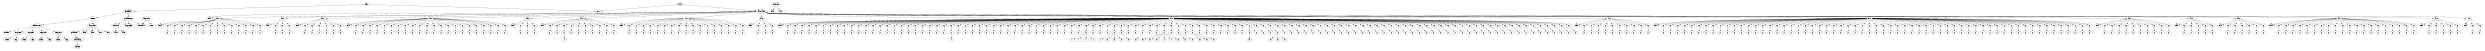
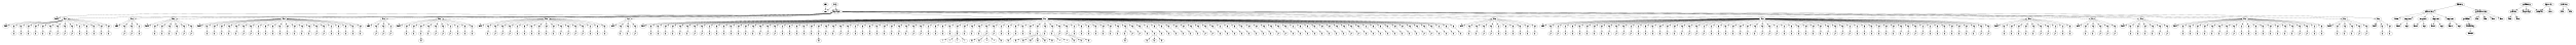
  digraph {
    n1 [label=TEI]
-   n2 [label=teiHeader]
    n3 [label=text]
    n4 [label=fileDesc]
    n5 [label=profileDesc]
    n6 [label=editionStmt]
-   n7 [label=language]
+   n7 [label=publicationStmt]
    n8 [label=creation]
    n9 [label=langUsage]
    n10 [label=textClass]
    n11 [label=titleStmt]
    n12 [label=title]
    n13 [label=title]
    n14 [label=edition]
    n15 [label=respStmt]
    n16 [label=respStmt]
    n17 [label=respStmt]
    n18 [label=respStmt]
    n19 [label=publisher]
    n20 [label=date]
    n21 [label=date]
    n22 [label=idno]
    n23 [label=idno]
    n24 [label=name]
    n25 [label=resp]
    n26 [label=name]
    n27 [label=resp]
    n28 [label=name]
    n29 [label=resp]
    n30 [label=name]
    n31 [label=resp]
    n32 [label=availability]
    n33 [label=licence]
    n34 [label=date]
    n35 [label=date]
    n36 [label=keywords]
    n37 [label=term]
    n38 [label=body]
    n39 [label=language1]
    n40 [label=head]
    n41 [label=div2]
    n42 [label=div2]
    n43 [label=div2]
    n44 [label=div2]
    n45 [label=div2]
    n46 [label=div2]
    n47 [label=div2]
    n48 [label=div2]
    n49 [label=div2]
    n50 [label=div2]
    n51 [label=div2]
    n52 [label=div2]
    n53 [label=div2]
    n54 [label=div2]
    n55 [label=div2]
    n56 [label=div2]
    n57 [label=div2]
    n58 [label=head]
    n59 [label=sp]
    n60 [label=sp]
    n61 [label=sp]
    n62 [label=sp]
    n63 [label=sp]
    n64 [label=sp]
    n65 [label=sp]
    n66 [label=sp]
    n67 [label=sp]
    n68 [label=sp]
    n69 [label=sp]
    n70 [label=sp]
    n71 [label=sp]
    n72 [label=sp]
    n73 [label=head]
    n74 [label=sp]
    n75 [label=sp]
    n76 [label=sp]
    n77 [label=head]
    n78 [label=sp]
    n79 [label=sp]
    n80 [label=sp]
    n81 [label=sp]
    n82 [label=sp]
    n83 [label=sp]
    n84 [label=head]
    n85 [label=sp]
    n86 [label=sp]
    n87 [label=sp]
    n88 [label=sp]
    n89 [label=sp]
    n90 [label=sp]
    n91 [label=sp]
    n92 [label=sp]
    n93 [label=sp]
    n94 [label=sp]
    n95 [label=sp]
    n96 [label=sp]
    n97 [label=sp]
    n98 [label=sp]
    n99 [label=sp]
    n100 [label=sp]
    n101 [label=sp]
    n102 [label=sp]
    n103 [label=sp]
    n104 [label=sp]
    n105 [label=sp]
    n106 [label=sp]
    n107 [label=head]
    n108 [label=sp]
    n109 [label=sp]
    n110 [label=sp]
    n111 [label=head]
    n112 [label=sp]
    n113 [label=sp]
    n114 [label=sp]
    n115 [label=sp]
    n116 [label=sp]
    n117 [label=sp]
    n118 [label=sp]
    n119 [label=sp]
    n120 [label=sp]
    n121 [label=sp]
    n122 [label=head]
    n123 [label=sp]
    n124 [label=sp]
    n125 [label=sp]
    n126 [label=sp]
    n127 [label=sp]
    n128 [label=sp]
    n129 [label=sp]
    n130 [label=sp]
    n131 [label=sp]
    n132 [label=sp]
    n133 [label=sp]
    n134 [label=sp]
    n135 [label=sp]
    n136 [label=sp]
    n137 [label=sp]
    n138 [label=sp]
    n139 [label=sp]
    n140 [label=head]
    n141 [label=sp]
    n142 [label=sp]
    n143 [label=sp]
    n144 [label=head]
    n145 [label=sp]
    n146 [label=sp]
    n147 [label=sp]
    n148 [label=sp]
    n149 [label=sp]
    n150 [label=sp]
    n151 [label=sp]
    n152 [label=sp]
    n153 [label=sp]
    n154 [label=sp]
    n155 [label=sp]
    n156 [label=sp]
    n157 [label=sp]
    n158 [label=sp]
    n159 [label=sp]
    n160 [label=sp]
    n161 [label=sp]
    n162 [label=sp]
    n163 [label=sp]
    n164 [label=sp]
    n165 [label=sp]
    n166 [label=sp]
    n167 [label=sp]
    n168 [label=sp]
    n169 [label=sp]
    n170 [label=sp]
    n171 [label=sp]
    n172 [label=sp]
    n173 [label=sp]
    n174 [label=sp]
    n175 [label=sp]
    n176 [label=sp]
    n177 [label=sp]
    n178 [label=sp]
    n179 [label=sp]
    n180 [label=sp]
    n181 [label=sp]
    n182 [label=sp]
    n183 [label=sp]
    n184 [label=sp]
    n185 [label=sp]
    n186 [label=sp]
    n187 [label=sp]
    n188 [label=sp]
    n189 [label=sp]
    n190 [label=sp]
    n191 [label=sp]
    n192 [label=sp]
    n193 [label=sp]
    n194 [label=sp]
    n195 [label=sp]
    n196 [label=sp]
    n197 [label=sp]
    n198 [label=sp]
    n199 [label=sp]
    n200 [label=sp]
    n201 [label=sp]
    n202 [label=sp]
    n203 [label=sp]
    n204 [label=sp]
    n205 [label=sp]
    n206 [label=sp]
    n207 [label=sp]
    n208 [label=sp]
    n209 [label=sp]
    n210 [label=sp]
    n211 [label=sp]
    n212 [label=sp]
    n213 [label=sp]
    n214 [label=sp]
    n215 [label=sp]
    n216 [label=sp]
    n217 [label=sp]
    n218 [label=sp]
    n219 [label=sp]
    n220 [label=sp]
    n221 [label=sp]
    n222 [label=sp]
    n223 [label=sp]
    n224 [label=sp]
    n225 [label=sp]
    n226 [label=sp]
    n227 [label=sp]
    n228 [label=sp]
    n229 [label=sp]
    n230 [label=sp]
    n231 [label=sp]
    n232 [label=sp]
    n233 [label=sp]
    n234 [label=sp]
    n235 [label=sp]
    n236 [label=sp]
    n237 [label=sp]
    n238 [label=sp]
    n239 [label=sp]
    n240 [label=sp]
    n241 [label=sp]
    n242 [label=sp]
    n243 [label=sp]
    n244 [label=sp]
    n245 [label=sp]
    n246 [label=sp]
    n247 [label=sp]
    n248 [label=sp]
    n249 [label=sp]
    n250 [label=sp]
    n251 [label=sp]
    n252 [label=sp]
    n253 [label=sp]
    n254 [label=sp]
    n255 [label=sp]
    n256 [label=head]
    n257 [label=sp]
    n258 [label=sp]
    n259 [label=sp]
    n260 [label=sp]
    n261 [label=sp]
    n262 [label=sp]
    n263 [label=sp]
    n264 [label=sp]
    n265 [label=sp]
    n266 [label=sp]
    n267 [label=head]
    n268 [label=sp]
    n269 [label=sp]
    n270 [label=sp]
    n271 [label=sp]
    n272 [label=sp]
    n273 [label=sp]
    n274 [label=sp]
    n275 [label=sp]
    n276 [label=sp]
    n277 [label=sp]
    n278 [label=sp]
    n279 [label=sp]
    n280 [label=sp]
    n281 [label=sp]
    n282 [label=sp]
    n283 [label=sp]
    n284 [label=sp]
    n285 [label=sp]
    n286 [label=sp]
    n287 [label=sp]
    n288 [label=sp]
    n289 [label=sp]
    n290 [label=sp]
    n291 [label=sp]
    n292 [label=sp]
    n293 [label=sp]
    n294 [label=sp]
    n295 [label=sp]
    n296 [label=sp]
    n297 [label=sp]
    n298 [label=sp]
    n299 [label=sp]
    n300 [label=sp]
    n301 [label=sp]
    n302 [label=sp]
    n303 [label=sp]
    n304 [label=sp]
    n305 [label=sp]
    n306 [label=sp]
    n307 [label=sp]
    n308 [label=sp]
    n309 [label=sp]
    n310 [label=sp]
    n311 [label=sp]
    n312 [label=sp]
    n313 [label=sp]
    n314 [label=sp]
    n315 [label=sp]
    n316 [label=sp]
    n317 [label=sp]
    n318 [label=sp]
    n319 [label=sp]
    n320 [label=sp]
    n321 [label=sp]
    n322 [label=sp]
    n323 [label=sp]
    n324 [label=sp]
    n325 [label=sp]
    n326 [label=sp]
    n327 [label=sp]
    n328 [label=sp]
    n329 [label=head]
    n330 [label=sp]
    n331 [label=sp]
    n332 [label=sp]
    n333 [label=sp]
    n334 [label=sp]
    n335 [label=sp]
    n336 [label=sp]
    n337 [label=sp]
    n338 [label=sp]
    n339 [label=sp]
    n340 [label=head]
    n341 [label=sp]
    n342 [label=sp]
    n343 [label=sp]
    n344 [label=sp]
    n345 [label=sp]
    n346 [label=head]
    n347 [label=sp]
    n348 [label=sp]
    n349 [label=sp]
    n350 [label=sp]
    n351 [label=sp]
    n352 [label=sp]
    n353 [label=head]
    n354 [label=sp]
    n355 [label=sp]
    n356 [label=sp]
    n357 [label=sp]
    n358 [label=sp]
    n359 [label=sp]
    n360 [label=sp]
    n361 [label=sp]
    n362 [label=sp]
    n363 [label=sp]
    n364 [label=sp]
    n365 [label=sp]
    n366 [label=sp]
    n367 [label=sp]
    n368 [label=sp]
    n369 [label=sp]
    n370 [label=sp]
    n371 [label=sp]
    n372 [label=sp]
    n373 [label=sp]
    n374 [label=head]
    n375 [label=sp]
    n376 [label=sp]
    n377 [label=sp]
    n378 [label=sp]
    n379 [label=sp]
    n380 [label=head]
    n381 [label=sp]
    n382 [label=sp]
    n383 [label=p]
    n384 [label=p]
    n385 [label=p]
    n386 [label=p]
    n387 [label=p]
    n388 [label=p]
    n389 [label=p]
    n390 [label=p]
    n391 [label=p]
    n392 [label=p]
    n393 [label=p]
    n394 [label=p]
    n395 [label=p]
    n396 [label=p]
    n397 [label=p]
    n398 [label=p]
    n399 [label=p]
    n400 [label=p]
    n401 [label=p]
    n402 [label=p]
    n403 [label=p]
    n404 [label=p]
    n405 [label=p]
    n406 [label=p]
    n407 [label=p]
    n408 [label=p]
    n409 [label=p]
    n410 [label=p]
    n411 [label=p]
    n412 [label=p]
    n413 [label=p]
    n414 [label=p]
    n415 [label=p]
    n416 [label=p]
    n417 [label=p]
    n418 [label=p]
    n419 [label=p]
    n420 [label=p]
    n421 [label=p]
    n422 [label=p]
    n423 [label=p]
    n424 [label=p]
    n425 [label=p]
    n426 [label=p]
    n427 [label=p]
    n428 [label=p]
    n429 [label=p]
    n430 [label=p]
    n431 [label=p]
    n432 [label=p]
    n433 [label=p]
    n434 [label=p]
    n435 [label=p]
    n436 [label=p]
    n437 [label=p]
    n438 [label=p]
    n439 [label=p]
    n440 [label=p]
    n441 [label=hi]
    n442 [label=p]
    n443 [label=p]
    n444 [label=p]
    n445 [label=p]
    n446 [label=p]
    n447 [label=p]
    n448 [label=p]
    n449 [label=p]
    n450 [label=p]
    n451 [label=p]
    n452 [label=p]
    n453 [label=p]
    n454 [label=p]
    n455 [label=p]
    n456 [label=p]
    n457 [label=p]
    n458 [label=p]
    n459 [label=p]
    n460 [label=p]
    n461 [label=p]
    n462 [label=p]
    n463 [label=p]
    n464 [label=p]
    n465 [label=p]
    n466 [label=p]
    n467 [label=p]
    n468 [label=p]
    n469 [label=p]
    n470 [label=p]
    n471 [label=p]
    n472 [label=p]
    n473 [label=p]
    n474 [label=p]
    n475 [label=p]
    n476 [label=p]
    n477 [label=p]
    n478 [label=p]
    n479 [label=p]
    n480 [label=p]
    n481 [label=p]
    n482 [label=p]
    n483 [label=p]
    n484 [label=p]
    n485 [label=p]
    n486 [label=p]
    n487 [label=p]
    n488 [label=p]
    n489 [label=p]
    n490 [label=p]
    n491 [label=p]
    n492 [label=p]
    n493 [label=p]
    n494 [label=p]
    n495 [label=p]
    n496 [label=p]
    n497 [label=p]
    n498 [label=p]
    n499 [label=p]
    n500 [label=p]
    n501 [label=p]
    n502 [label=p]
    n503 [label=p]
    n504 [label=lg]
    n505 [label=p]
    n506 [label=p]
    n507 [label=p]
    n508 [label=p]
    n509 [label=p]
    n510 [label=p]
    n511 [label=p]
    n512 [label=p]
    n513 [label=p]
    n514 [label=p]
    n515 [label=p]
    n516 [label=p]
    n517 [label=p]
    n518 [label=p]
    n519 [label=p]
    n520 [label=p]
    n521 [label=p]
    n522 [label=p]
    n523 [label=p]
    n524 [label=p]
    n525 [label=p]
    n526 [label=p]
    n527 [label=p]
    n528 [label=p]
    n529 [label=p]
    n530 [label=p]
    n531 [label=p]
    n532 [label=p]
    n533 [label=p]
    n534 [label=p]
    n535 [label=p]
    n536 [label=p]
    n537 [label=p]
    n538 [label=p]
    n539 [label=p]
    n540 [label=p]
    n541 [label=p]
    n542 [label=p]
    n543 [label=p]
    n544 [label=p]
    n545 [label=p]
    n546 [label=p]
    n547 [label=p]
    n548 [label=p]
    n549 [label=p]
    n550 [label=p]
    n551 [label=p]
    n552 [label=p]
    n553 [label=p]
    n554 [label=p]
    n555 [label=p]
    n556 [label=p]
    n557 [label=p]
    n558 [label=p]
    n559 [label=p]
    n560 [label=p]
    n561 [label=p]
    n562 [label=p]
    n563 [label=p]
    n564 [label=p]
    n565 [label=p]
    n566 [label=p]
    n567 [label=p]
    n568 [label=p]
    n569 [label=p]
    n570 [label=p]
    n571 [label=p]
    n572 [label=p]
    n573 [label=p]
    n574 [label=hi]
    n575 [label=l]
    n576 [label=l]
    n577 [label=l]
    n578 [label=l]
    n579 [label=hi]
    n580 [label=hi]
    n581 [label=hi]
    n582 [label=hi]
    n583 [label=hi]
    n584 [label=hi]
    n585 [label=hi]
    n586 [label=hi]
    n587 [label=hi]
    n588 [label=hi]
    n589 [label=hi]
    n590 [label=hi]
    n591 [label=hi]
    n592 [label=hi]
    n593 [label=hi]
    n594 [label=hi]
    n595 [label=hi]
    n596 [label=hi]
    n597 [label=hi]
    n598 [label=hi]
    n599 [label=hi]
    n600 [label=p]
    n601 [label=p]
    n602 [label=p]
    n603 [label=p]
    n604 [label=p]
    n605 [label=p]
    n606 [label=p]
    n607 [label=p]
    n608 [label=p]
    n609 [label=p]
    n610 [label=p]
    n611 [label=p]
    n612 [label=p]
    n613 [label=p]
    n614 [label=p]
    n615 [label=p]
    n616 [label=p]
    n617 [label=p]
    n618 [label=p]
    n619 [label=p]
    n620 [label=p]
    n621 [label=p]
    n622 [label=p]
    n623 [label=p]
    n624 [label=p]
    n625 [label=p]
    n626 [label=p]
    n627 [label=p]
    n628 [label=p]
    n629 [label=p]
    n630 [label=p]
    n631 [label=p]
    n632 [label=p]
    n633 [label=p]
    n634 [label=p]
    n635 [label=p]
    n636 [label=p]
    n637 [label=p]
    n638 [label=p]
    n639 [label=p]
    n640 [label=p]
    n641 [label=p]
    n642 [label=p]
    n643 [label=p]
    n644 [label=p]
    n645 [label=p]
    n646 [label=p]
    n647 [label=p]
    n648 [label=p]
    n649 [label=p]
    n650 [label=p]
    n651 [label=p]
    n652 [label=p]
    n653 [label=p]
    n654 [label=p]
    n655 [label=p]
    n656 [label=p]
    n657 [label=p]
    n658 [label=p]
    n659 [label=p]
    n660 [label=p]
    n661 [label=p]
    n662 [label=p]
    n663 [label=p]
    n664 [label=p]
    n665 [label=p]
    n666 [label=p]
    n667 [label=p]
    n668 [label=p]
    n669 [label=p]
    n670 [label=p]
    n671 [label=p]
    n672 [label=p]
    n673 [label=p]
    n674 [label=p]
    n675 [label=p]
    n676 [label=p]
    n677 [label=p]
    n678 [label=p]
    n679 [label=p]
    n680 [label=p]
    n681 [label=p]
    n682 [label=p]
    n683 [label=p]
    n684 [label=p]
    n685 [label=p]
    n686 [label=p]
    n687 [label=p]
    n688 [label=p]
    n689 [label=p]
    n690 [label=p]
    n691 [label=p]
    n692 [label=p]
    n693 [label=p]
    n694 [label=p]
    n695 [label=p]
    n696 [label=p]
    n697 [label=p]
    n698 [label=p]
    n699 [label=p]
    n700 [label=p]
    n701 [label=p]
    n702 [label=p]
    n703 [label=p]
    n704 [label=p]
    n705 [label=p]
    n706 [label=p]
    n707 [label=p]
    n708 [label=p]
    n709 [label=p]
    n710 [label=p]
    n711 [label=p]
    n712 [label=p]
    n713 [label=p]
    n714 [label=p]
    n715 [label=p]
    n716 [label=p]
    n717 [label=p]
    n718 [label=p]
-   n1 -> n2
    n1 -> n3
-   n2 -> n4
-   n2 -> n5
    n4 -> n6
    n4 -> n7
    n5 -> n8
    n5 -> n9
    n5 -> n10
    n6 -> n14
    n6 -> n15
    n6 -> n16
    n6 -> n17
    n6 -> n18
    n7 -> n19
    n7 -> n20
    n7 -> n21
    n7 -> n22
    n7 -> n23
    n8 -> n34
    n8 -> n35
    n11 -> n12
    n11 -> n13
    n15 -> n24
    n15 -> n25
    n16 -> n26
    n16 -> n27
    n17 -> n28
    n17 -> n29
    n18 -> n30
    n18 -> n31
    n19 -> n32
    n32 -> n33
    n36 -> n10
    n36 -> n37
    n38 -> n3
    n38 -> n39
    n39 -> n40
    n39 -> n41
    n39 -> n42
    n39 -> n43
    n39 -> n44
    n39 -> n45
    n39 -> n46
    n39 -> n47
    n39 -> n48
    n39 -> n49
    n39 -> n50
    n39 -> n51
    n39 -> n52
    n39 -> n53
    n39 -> n54
    n39 -> n55
    n39 -> n56
    n39 -> n57
    n41 -> n58
    n41 -> n59
    n41 -> n60
    n41 -> n61
    n41 -> n62
    n41 -> n63
    n41 -> n64
    n41 -> n65
    n41 -> n66
    n41 -> n67
    n41 -> n68
    n41 -> n69
    n41 -> n70
    n41 -> n71
    n41 -> n72
    n42 -> n73
    n42 -> n74
    n42 -> n75
    n42 -> n76
    n43 -> n77
    n43 -> n78
    n43 -> n79
    n43 -> n80
    n43 -> n81
    n43 -> n82
    n43 -> n83
    n44 -> n84
    n44 -> n85
    n44 -> n86
    n44 -> n87
    n44 -> n88
    n44 -> n89
    n44 -> n90
    n44 -> n91
    n44 -> n92
    n44 -> n93
    n44 -> n94
    n44 -> n95
    n44 -> n96
    n44 -> n97
    n44 -> n98
    n44 -> n99
    n44 -> n100
    n44 -> n101
    n44 -> n102
    n44 -> n103
    n44 -> n104
    n44 -> n105
    n44 -> n106
    n45 -> n107
    n45 -> n108
    n45 -> n109
    n45 -> n110
    n46 -> n111
    n46 -> n112
    n46 -> n113
    n46 -> n114
    n46 -> n115
    n46 -> n116
    n46 -> n117
    n46 -> n118
    n46 -> n119
    n46 -> n120
    n46 -> n121
    n47 -> n122
    n47 -> n123
    n47 -> n124
    n47 -> n125
    n47 -> n126
    n47 -> n127
    n47 -> n128
    n47 -> n129
    n47 -> n130
    n47 -> n131
    n47 -> n132
    n47 -> n133
    n47 -> n134
    n47 -> n135
    n47 -> n136
    n47 -> n137
    n47 -> n138
    n47 -> n139
    n48 -> n140
    n48 -> n141
    n48 -> n142
    n48 -> n143
    n49 -> n144
    n49 -> n145
    n49 -> n146
    n49 -> n147
    n49 -> n148
    n49 -> n149
    n49 -> n150
    n49 -> n151
    n49 -> n152
    n49 -> n153
    n49 -> n154
    n49 -> n155
    n49 -> n156
    n49 -> n157
    n49 -> n158
    n49 -> n159
    n49 -> n160
    n49 -> n161
    n49 -> n162
    n49 -> n163
    n49 -> n164
    n49 -> n165
    n49 -> n166
    n49 -> n167
    n49 -> n168
    n49 -> n169
    n49 -> n170
    n49 -> n171
    n49 -> n172
    n49 -> n173
    n49 -> n174
    n49 -> n175
    n49 -> n176
    n49 -> n177
    n49 -> n178
    n49 -> n179
    n49 -> n180
    n49 -> n181
    n49 -> n182
    n49 -> n183
    n49 -> n184
    n49 -> n185
    n49 -> n186
    n49 -> n187
    n49 -> n188
    n49 -> n189
    n49 -> n190
    n49 -> n191
    n49 -> n192
    n49 -> n193
    n49 -> n194
    n49 -> n195
    n49 -> n196
    n49 -> n197
    n49 -> n198
    n49 -> n199
    n49 -> n200
    n49 -> n201
    n49 -> n202
    n49 -> n203
    n49 -> n204
    n49 -> n205
    n49 -> n206
    n49 -> n207
    n49 -> n208
    n49 -> n209
    n49 -> n210
    n49 -> n211
    n49 -> n212
    n49 -> n213
    n49 -> n214
    n49 -> n215
    n49 -> n216
    n49 -> n217
    n49 -> n218
    n49 -> n219
    n49 -> n220
    n49 -> n221
    n49 -> n222
    n49 -> n223
    n49 -> n224
    n49 -> n225
    n49 -> n226
    n49 -> n227
    n49 -> n228
    n49 -> n229
    n49 -> n230
    n49 -> n231
    n49 -> n232
    n49 -> n233
    n49 -> n234
    n49 -> n235
    n49 -> n236
    n49 -> n237
    n49 -> n238
    n49 -> n239
    n49 -> n240
    n49 -> n241
    n49 -> n242
    n49 -> n243
    n49 -> n244
    n49 -> n245
    n49 -> n246
    n49 -> n247
    n49 -> n248
    n49 -> n249
    n49 -> n250
    n49 -> n251
    n49 -> n252
    n49 -> n253
    n49 -> n254
    n49 -> n255
    n50 -> n256
    n50 -> n257
    n50 -> n258
    n50 -> n259
    n50 -> n260
    n50 -> n261
    n50 -> n262
    n50 -> n263
    n50 -> n264
    n50 -> n265
    n50 -> n266
    n51 -> n267
    n51 -> n268
    n51 -> n269
    n51 -> n270
    n51 -> n271
    n51 -> n272
    n51 -> n273
    n51 -> n274
    n51 -> n275
    n51 -> n276
    n51 -> n277
    n51 -> n278
    n51 -> n279
    n51 -> n280
    n51 -> n281
    n51 -> n282
    n51 -> n283
    n51 -> n284
    n51 -> n285
    n51 -> n286
    n51 -> n287
    n51 -> n288
    n51 -> n289
    n51 -> n290
    n51 -> n291
    n51 -> n292
    n51 -> n293
    n51 -> n294
    n51 -> n295
    n51 -> n296
    n51 -> n297
    n51 -> n298
    n51 -> n299
    n51 -> n300
    n51 -> n301
    n51 -> n302
    n51 -> n303
    n51 -> n304
    n51 -> n305
    n51 -> n306
    n51 -> n307
    n51 -> n308
    n51 -> n309
    n51 -> n310
    n51 -> n311
    n51 -> n312
    n51 -> n313
    n51 -> n314
    n51 -> n315
    n51 -> n316
    n51 -> n317
    n51 -> n318
    n51 -> n319
    n51 -> n320
    n51 -> n321
    n51 -> n322
    n51 -> n323
    n51 -> n324
    n51 -> n325
    n51 -> n326
    n51 -> n327
    n51 -> n328
    n52 -> n329
    n52 -> n330
    n52 -> n331
    n52 -> n332
    n52 -> n333
    n52 -> n334
    n52 -> n335
    n52 -> n336
    n52 -> n337
    n52 -> n338
    n52 -> n339
    n53 -> n340
    n53 -> n341
    n53 -> n342
    n53 -> n343
    n53 -> n344
    n53 -> n345
    n54 -> n346
    n54 -> n347
    n54 -> n348
    n54 -> n349
    n54 -> n350
    n54 -> n351
    n54 -> n352
    n55 -> n353
    n55 -> n354
    n55 -> n355
    n55 -> n356
    n55 -> n357
    n55 -> n358
    n55 -> n359
    n55 -> n360
    n55 -> n361
    n55 -> n362
    n55 -> n363
    n55 -> n364
    n55 -> n365
    n55 -> n366
    n55 -> n367
    n55 -> n368
    n55 -> n369
    n55 -> n370
    n55 -> n371
    n55 -> n372
    n55 -> n373
    n56 -> n374
    n56 -> n375
    n56 -> n376
    n56 -> n377
    n56 -> n378
    n56 -> n379
    n57 -> n380
    n57 -> n381
    n57 -> n382
    n59 -> n383
    n60 -> n384
    n61 -> n385
    n62 -> n386
    n63 -> n387
    n64 -> n388
    n65 -> n389
    n66 -> n390
    n67 -> n391
    n68 -> n392
    n69 -> n393
    n70 -> n394
    n71 -> n395
    n72 -> n396
    n74 -> n397
    n75 -> n398
    n76 -> n399
    n78 -> n400
    n79 -> n401
    n80 -> n402
    n81 -> n403
    n82 -> n404
    n83 -> n405
    n85 -> n406
    n86 -> n407
    n87 -> n408
    n88 -> n409
    n89 -> n410
    n90 -> n411
    n91 -> n412
    n92 -> n413
    n93 -> n414
    n94 -> n415
    n95 -> n416
    n96 -> n417
    n97 -> n418
    n98 -> n419
    n99 -> n420
    n100 -> n421
    n101 -> n422
    n102 -> n423
    n103 -> n424
    n104 -> n425
    n105 -> n426
    n106 -> n427
    n108 -> n428
    n109 -> n429
    n110 -> n430
    n112 -> n431
    n113 -> n432
    n114 -> n433
    n115 -> n434
    n116 -> n435
    n117 -> n436
    n118 -> n437
    n119 -> n438
    n120 -> n439
    n121 -> n440
    n123 -> n442
    n124 -> n443
    n125 -> n444
    n126 -> n445
    n127 -> n446
    n128 -> n447
    n129 -> n448
    n130 -> n449
    n131 -> n450
    n132 -> n451
    n133 -> n452
    n134 -> n453
    n135 -> n454
    n136 -> n455
    n137 -> n456
    n138 -> n457
    n139 -> n458
    n141 -> n459
    n142 -> n460
    n143 -> n461
    n145 -> n462
    n146 -> n463
    n147 -> n464
    n148 -> n465
    n149 -> n466
    n150 -> n467
    n151 -> n468
    n152 -> n469
    n153 -> n470
    n154 -> n471
    n155 -> n472
    n156 -> n473
    n157 -> n474
    n158 -> n475
    n159 -> n476
    n160 -> n477
    n161 -> n478
    n162 -> n479
    n163 -> n480
    n164 -> n481
    n165 -> n482
    n166 -> n483
    n167 -> n484
    n168 -> n485
    n169 -> n486
    n170 -> n487
    n171 -> n488
    n172 -> n489
    n173 -> n490
    n174 -> n491
    n175 -> n492
    n176 -> n493
    n177 -> n494
    n178 -> n495
    n179 -> n496
    n180 -> n497
    n181 -> n498
    n182 -> n499
    n183 -> n500
    n184 -> n501
    n185 -> n502
    n186 -> n503
    n187 -> n504
    n188 -> n505
    n189 -> n506
    n190 -> n507
    n191 -> n508
    n192 -> n509
    n193 -> n510
    n194 -> n511
    n195 -> n512
    n196 -> n513
    n197 -> n514
    n198 -> n515
    n199 -> n516
    n200 -> n517
    n201 -> n518
    n202 -> n519
    n203 -> n520
    n204 -> n521
    n205 -> n522
    n206 -> n523
    n207 -> n524
    n208 -> n525
    n209 -> n526
    n210 -> n527
    n210 -> n528
    n211 -> n529
    n212 -> n530
    n213 -> n531
    n214 -> n532
    n215 -> n533
    n216 -> n534
    n217 -> n535
    n218 -> n536
    n219 -> n537
    n220 -> n538
    n221 -> n539
    n222 -> n540
    n223 -> n541
    n224 -> n542
    n225 -> n543
    n226 -> n544
    n227 -> n545
    n228 -> n546
    n229 -> n547
    n230 -> n548
    n231 -> n549
    n232 -> n550
    n233 -> n551
    n234 -> n552
    n235 -> n553
    n236 -> n554
    n237 -> n555
    n238 -> n556
    n239 -> n557
    n240 -> n558
    n241 -> n559
    n242 -> n560
    n243 -> n561
    n244 -> n562
    n245 -> n563
    n246 -> n564
    n247 -> n565
    n248 -> n566
    n249 -> n567
    n250 -> n568
    n251 -> n569
    n252 -> n570
    n253 -> n571
    n254 -> n572
    n255 -> n573
    n257 -> n600
    n258 -> n601
    n259 -> n602
    n260 -> n603
    n261 -> n604
    n262 -> n605
    n263 -> n606
    n264 -> n607
    n265 -> n608
    n266 -> n609
    n268 -> n610
    n269 -> n611
    n270 -> n612
    n271 -> n613
    n272 -> n614
    n273 -> n615
    n274 -> n616
    n275 -> n617
    n276 -> n618
    n277 -> n619
    n278 -> n620
    n279 -> n621
    n280 -> n622
    n281 -> n623
    n282 -> n624
    n283 -> n625
    n284 -> n626
    n285 -> n627
    n286 -> n628
    n287 -> n629
    n288 -> n630
    n289 -> n631
    n290 -> n632
    n291 -> n633
    n292 -> n634
    n293 -> n635
    n294 -> n636
    n295 -> n637
    n296 -> n638
    n297 -> n639
    n298 -> n640
    n299 -> n641
    n300 -> n642
    n301 -> n643
    n302 -> n644
    n303 -> n645
    n304 -> n646
    n305 -> n647
    n306 -> n648
    n307 -> n649
    n308 -> n650
    n309 -> n651
    n310 -> n652
    n311 -> n653
    n312 -> n654
    n313 -> n655
    n314 -> n656
    n315 -> n657
    n316 -> n658
    n317 -> n659
    n318 -> n660
    n319 -> n661
    n320 -> n662
    n321 -> n663
    n322 -> n664
    n323 -> n665
    n324 -> n666
    n325 -> n667
    n326 -> n668
    n327 -> n669
    n328 -> n670
    n330 -> n671
    n331 -> n672
    n332 -> n673
    n333 -> n674
    n334 -> n675
    n335 -> n676
    n336 -> n677
    n337 -> n678
    n338 -> n679
    n339 -> n680
    n341 -> n681
    n342 -> n682
    n343 -> n683
    n344 -> n684
    n345 -> n685
    n347 -> n686
    n348 -> n687
    n349 -> n688
    n350 -> n689
    n351 -> n690
    n352 -> n691
    n354 -> n692
    n355 -> n693
    n356 -> n694
    n357 -> n695
    n358 -> n696
    n359 -> n697
    n360 -> n698
    n361 -> n699
    n362 -> n700
    n363 -> n701
    n364 -> n702
    n365 -> n703
    n366 -> n704
    n367 -> n705
    n368 -> n706
    n369 -> n707
    n370 -> n708
    n371 -> n709
    n372 -> n710
    n373 -> n711
    n375 -> n712
    n376 -> n713
    n377 -> n714
    n378 -> n715
    n379 -> n716
    n381 -> n717
    n382 -> n718
    n433 -> n441
    n485 -> n574
    n504 -> n575
    n504 -> n576
    n504 -> n577
    n504 -> n578
    n508 -> n579
    n508 -> n580
    n508 -> n581
    n508 -> n582
    n509 -> n583
    n512 -> n584
    n515 -> n585
    n515 -> n586
    n515 -> n587
    n515 -> n588
    n515 -> n589
    n515 -> n590
    n517 -> n591
    n517 -> n592
    n519 -> n593
    n519 -> n594
    n519 -> n595
    n527 -> n596
    n531 -> n597
    n531 -> n598
    n531 -> n599
  }
